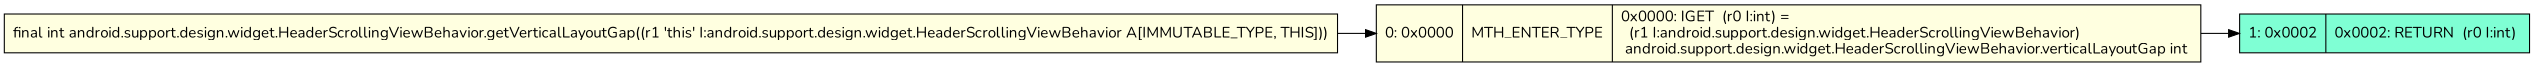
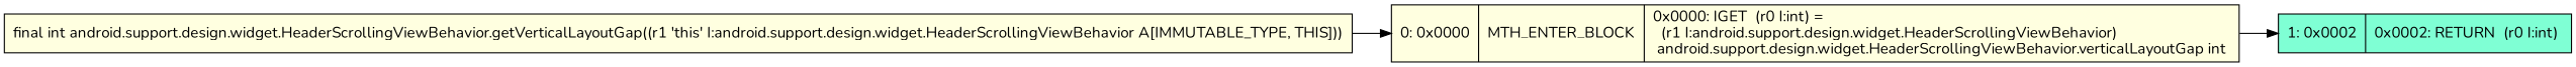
  digraph {
    rankdir=LR
    fontname=Nunito
    node [shape=record style=filled fillcolor=lightyellow fontname=Nunito]
    edge [fontname=Nunito]
-   n1 [label="{0\:\ 0x0000|MTH_ENTER_TYPE\l|0x0000: IGET  (r0 I:int) = \l  (r1 I:android.support.design.widget.HeaderScrollingViewBehavior)\l android.support.design.widget.HeaderScrollingViewBehavior.verticalLayoutGap int \l}"]
+   n1 [label="{0\:\ 0x0000|MTH_ENTER_BLOCK\l|0x0000: IGET  (r0 I:int) = \l  (r1 I:android.support.design.widget.HeaderScrollingViewBehavior)\l android.support.design.widget.HeaderScrollingViewBehavior.verticalLayoutGap int \l}"]
    n2 [label="{1\:\ 0x0002|0x0002: RETURN  (r0 I:int) \l}" fillcolor=aquamarine]
    n3 [label="{final int android.support.design.widget.HeaderScrollingViewBehavior.getVerticalLayoutGap((r1 'this' I:android.support.design.widget.HeaderScrollingViewBehavior A[IMMUTABLE_TYPE, THIS])) }"]
    n1 -> n2
    n3 -> n1
  }
